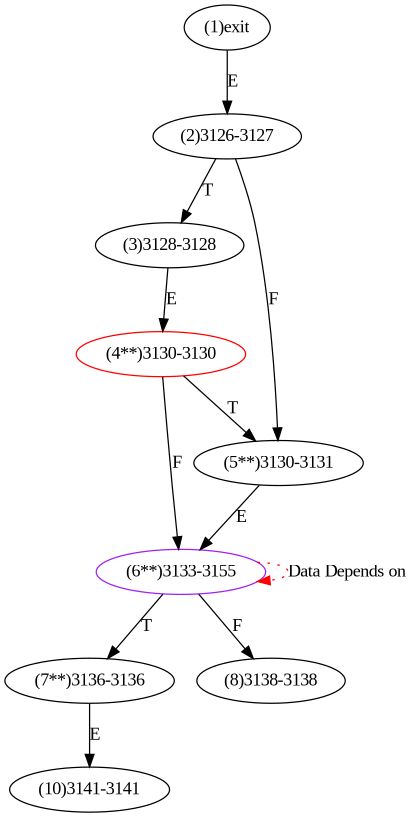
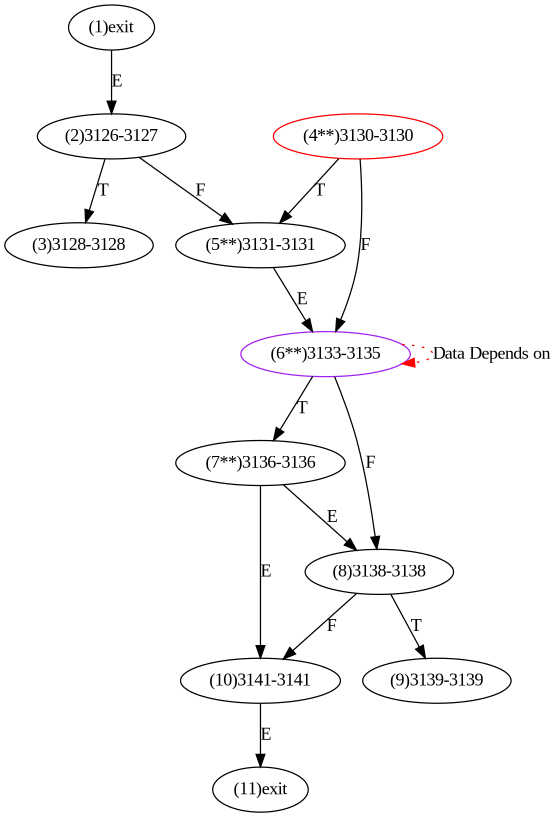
  digraph {
    fontname="Liberation Serif"
    node [fontname="Liberation Serif"]
    edge [fontname="Liberation Serif"]
    n1 [label="(1)exit"]
    n2 [label="(2)3126-3127"]
    n3 [label="(3)3128-3128"]
-   n4 [label="(5**)3130-3131"]
+   n4 [label="(5**)3131-3131"]
    n5 [color=red label="(4**)3130-3130"]
-   n6 [color=purple label="(6**)3133-3155"]
+   n6 [color=purple label="(6**)3133-3135"]
    n7 [label="(7**)3136-3136"]
    n8 [label="(8)3138-3138"]
    n9 [label="(10)3141-3141"]
+   n10 [label="(9)3139-3139"]
+   n11 [label="(11)exit"]
    n1 -> n2 [label=E]
    n2 -> n3 [label=T]
    n2 -> n4 [label=F]
-   n3 -> n5 [label=E]
    n4 -> n6 [label=E]
    n5 -> n4 [label=T]
    n5 -> n6 [label=F]
    n6 -> n6 [color=red label="Data Depends on" style=dotted]
    n6 -> n7 [label=T]
    n6 -> n8 [label=F]
+   n7 -> n8 [label=E]
    n7 -> n9 [label=E]
+   n8 -> n9 [label=F]
+   n8 -> n10 [label=T]
+   n9 -> n11 [label=E]
  }
